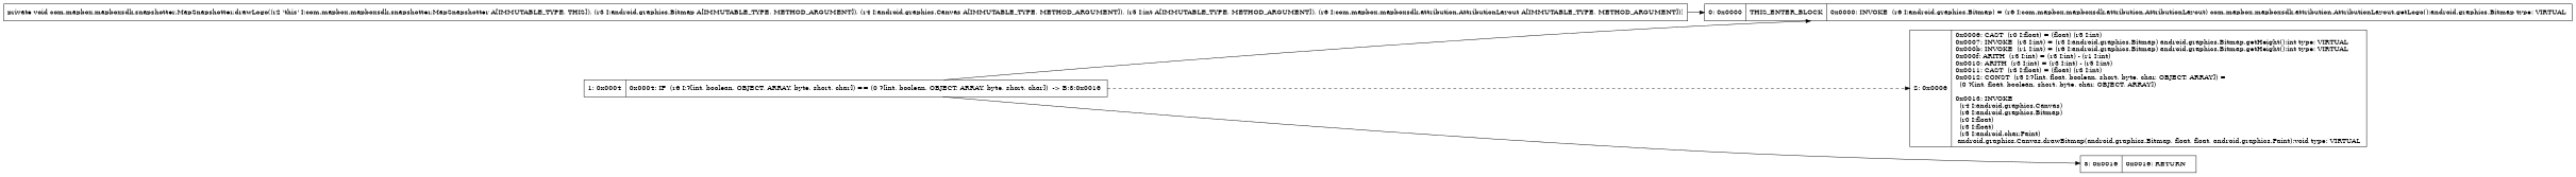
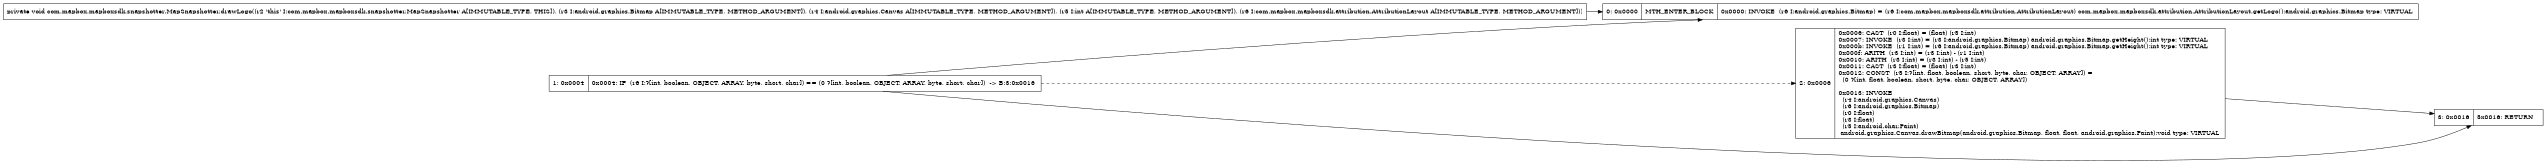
  digraph {
    rankdir=LR
    node [shape=record]
-   n1 [label="{0\:\ 0x0000|THIS_ENTER_BLOCK\l|0x0000: INVOKE  (r6 I:android.graphics.Bitmap) = (r6 I:com.mapbox.mapboxsdk.attribution.AttributionLayout) com.mapbox.mapboxsdk.attribution.AttributionLayout.getLogo():android.graphics.Bitmap type: VIRTUAL \l}"]
+   n1 [label="{0\:\ 0x0000|MTH_ENTER_BLOCK\l|0x0000: INVOKE  (r6 I:android.graphics.Bitmap) = (r6 I:com.mapbox.mapboxsdk.attribution.AttributionLayout) com.mapbox.mapboxsdk.attribution.AttributionLayout.getLogo():android.graphics.Bitmap type: VIRTUAL \l}"]
    n2 [label="{1\:\ 0x0004|0x0004: IF  (r6 I:?[int, boolean, OBJECT, ARRAY, byte, short, char]) == (0 ?[int, boolean, OBJECT, ARRAY, byte, short, char])  \-\> B:3:0x0016 \l}"]
    n3 [label="{2\:\ 0x0006|0x0006: CAST  (r0 I:float) = (float) (r5 I:int) \l0x0007: INVOKE  (r3 I:int) = (r3 I:android.graphics.Bitmap) android.graphics.Bitmap.getHeight():int type: VIRTUAL \l0x000b: INVOKE  (r1 I:int) = (r6 I:android.graphics.Bitmap) android.graphics.Bitmap.getHeight():int type: VIRTUAL \l0x000f: ARITH  (r3 I:int) = (r3 I:int) \- (r1 I:int) \l0x0010: ARITH  (r3 I:int) = (r3 I:int) \- (r5 I:int) \l0x0011: CAST  (r3 I:float) = (float) (r3 I:int) \l0x0012: CONST  (r5 I:?[int, float, boolean, short, byte, char, OBJECT, ARRAY]) = \l  (0 ?[int, float, boolean, short, byte, char, OBJECT, ARRAY])\l \l0x0013: INVOKE  \l  (r4 I:android.graphics.Canvas)\l  (r6 I:android.graphics.Bitmap)\l  (r0 I:float)\l  (r3 I:float)\l  (r5 I:android.char.Paint)\l android.graphics.Canvas.drawBitmap(android.graphics.Bitmap, float, float, android.graphics.Paint):void type: VIRTUAL \l}"]
-   n4 [label="{3\:\ 0x0016|0x0016: RETURN   \l}"]
+   n4 [label="{3\:\ 0x0016|5x0016: RETURN   \l}"]
    n5 [label="{private void com.mapbox.mapboxsdk.snapshotter.MapSnapshotter.drawLogo((r2 'this' I:com.mapbox.mapboxsdk.snapshotter.MapSnapshotter A[IMMUTABLE_TYPE, THIS]), (r3 I:android.graphics.Bitmap A[IMMUTABLE_TYPE, METHOD_ARGUMENT]), (r4 I:android.graphics.Canvas A[IMMUTABLE_TYPE, METHOD_ARGUMENT]), (r5 I:int A[IMMUTABLE_TYPE, METHOD_ARGUMENT]), (r6 I:com.mapbox.mapboxsdk.attribution.AttributionLayout A[IMMUTABLE_TYPE, METHOD_ARGUMENT])) }"]
    n2 -> n1
    n2 -> n3 [style=dashed]
    n2 -> n4
+   n3 -> n4
    n5 -> n1
  }
